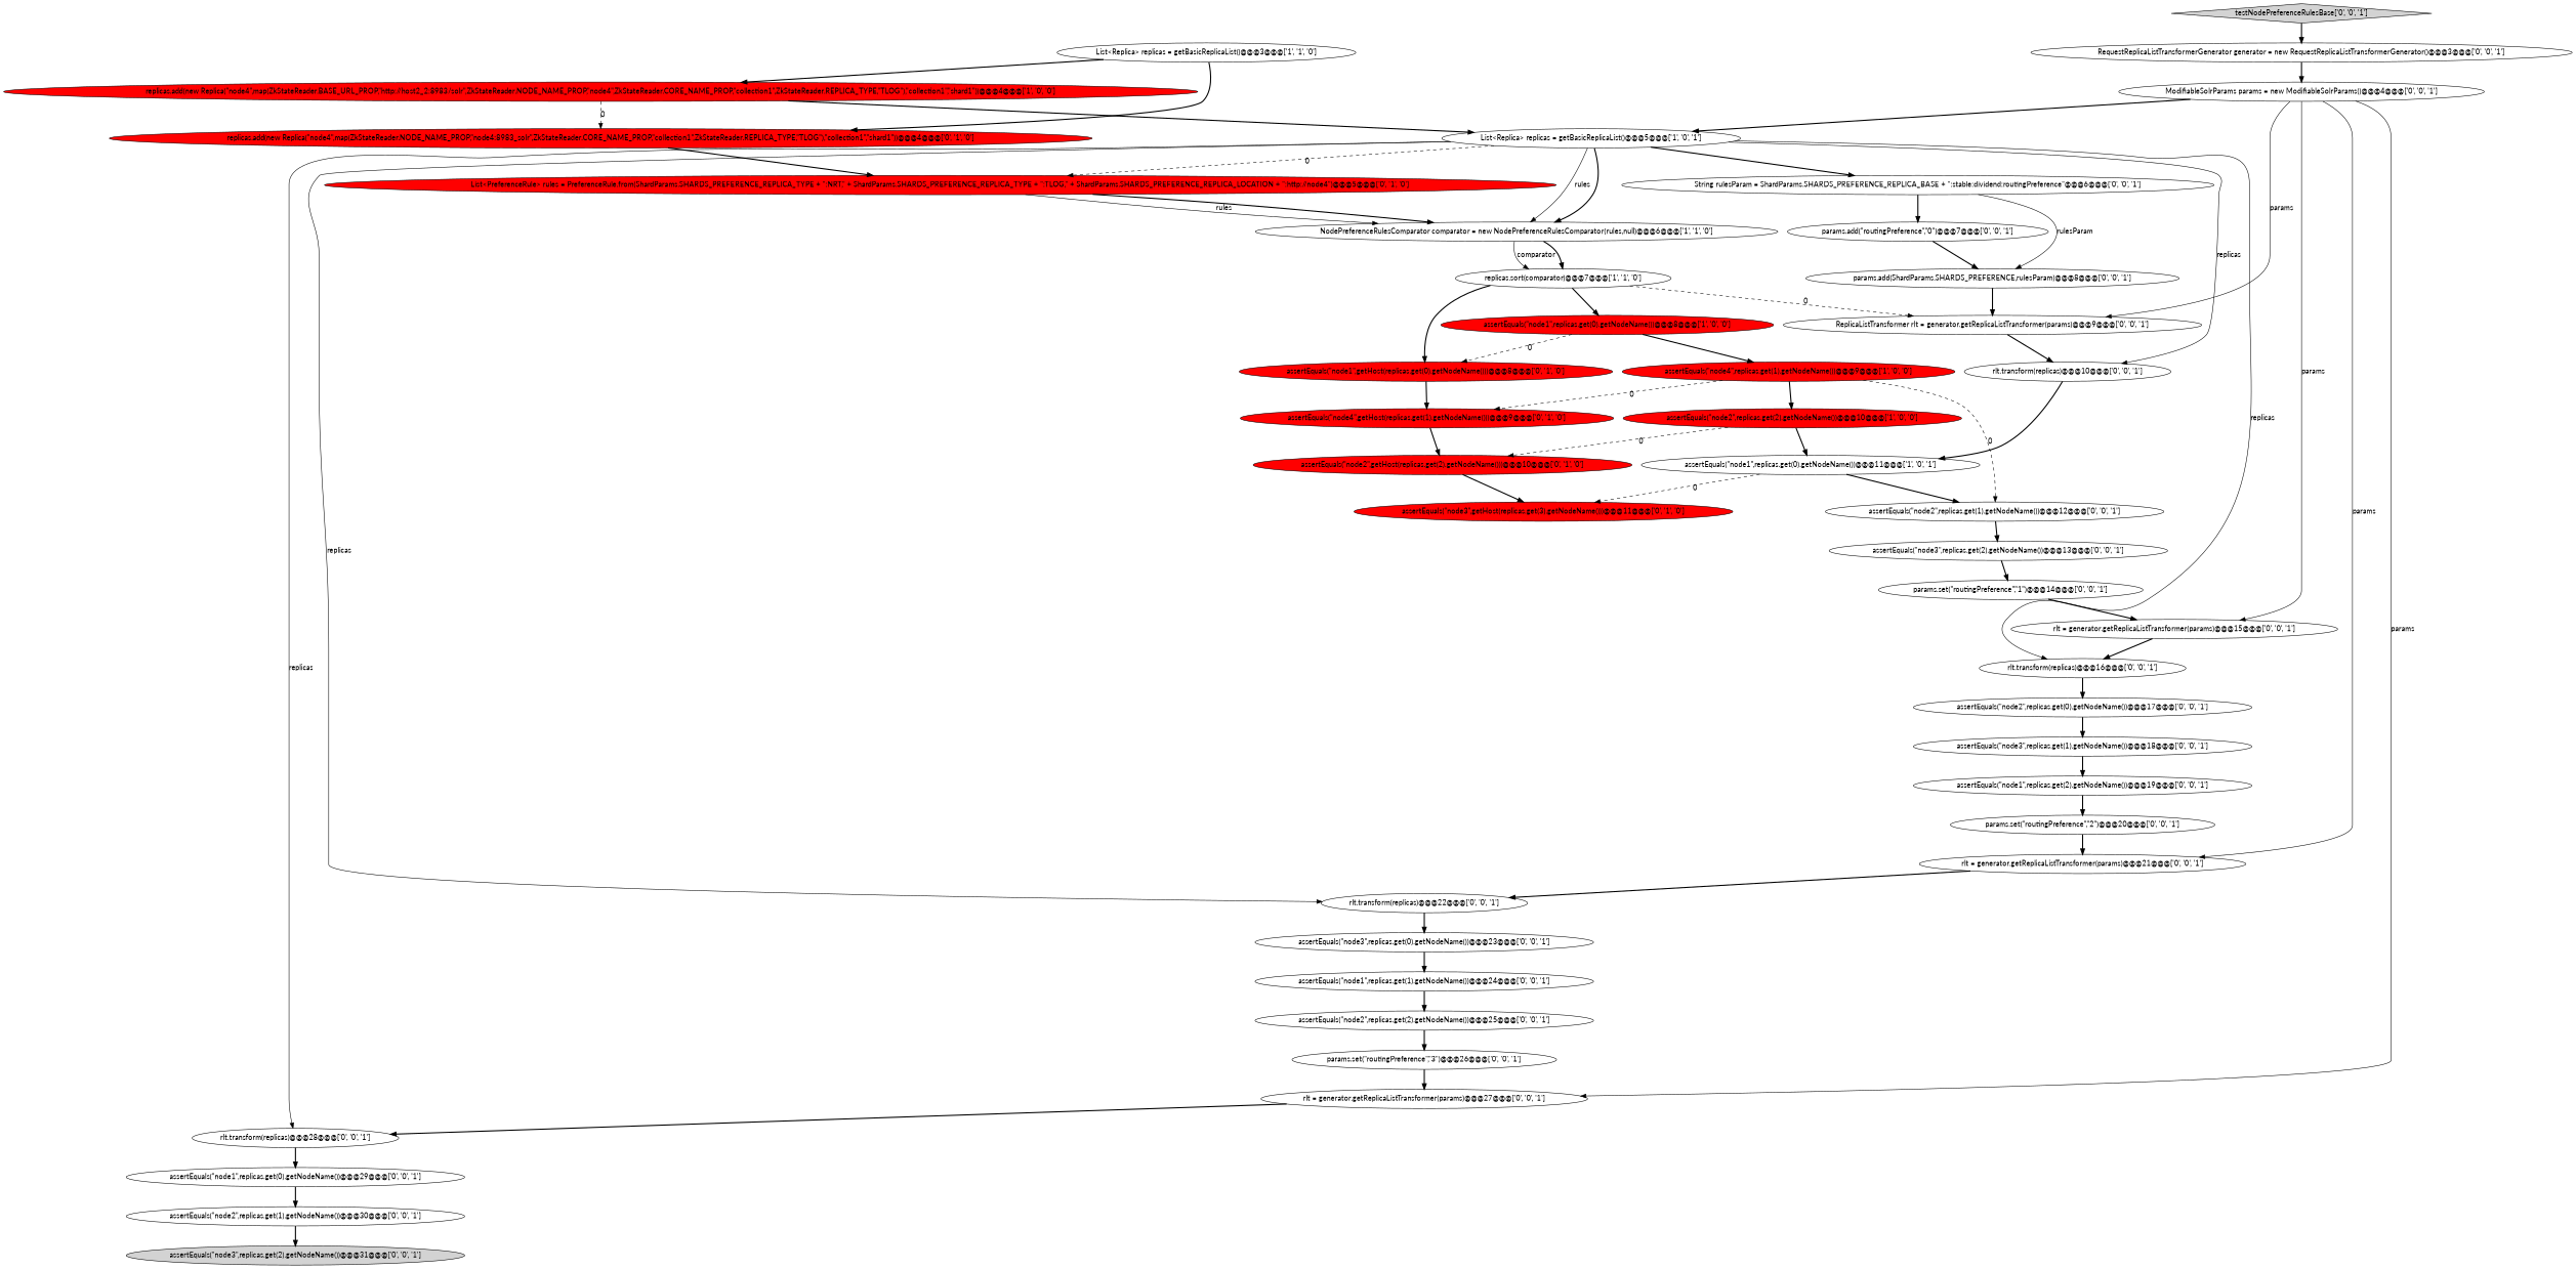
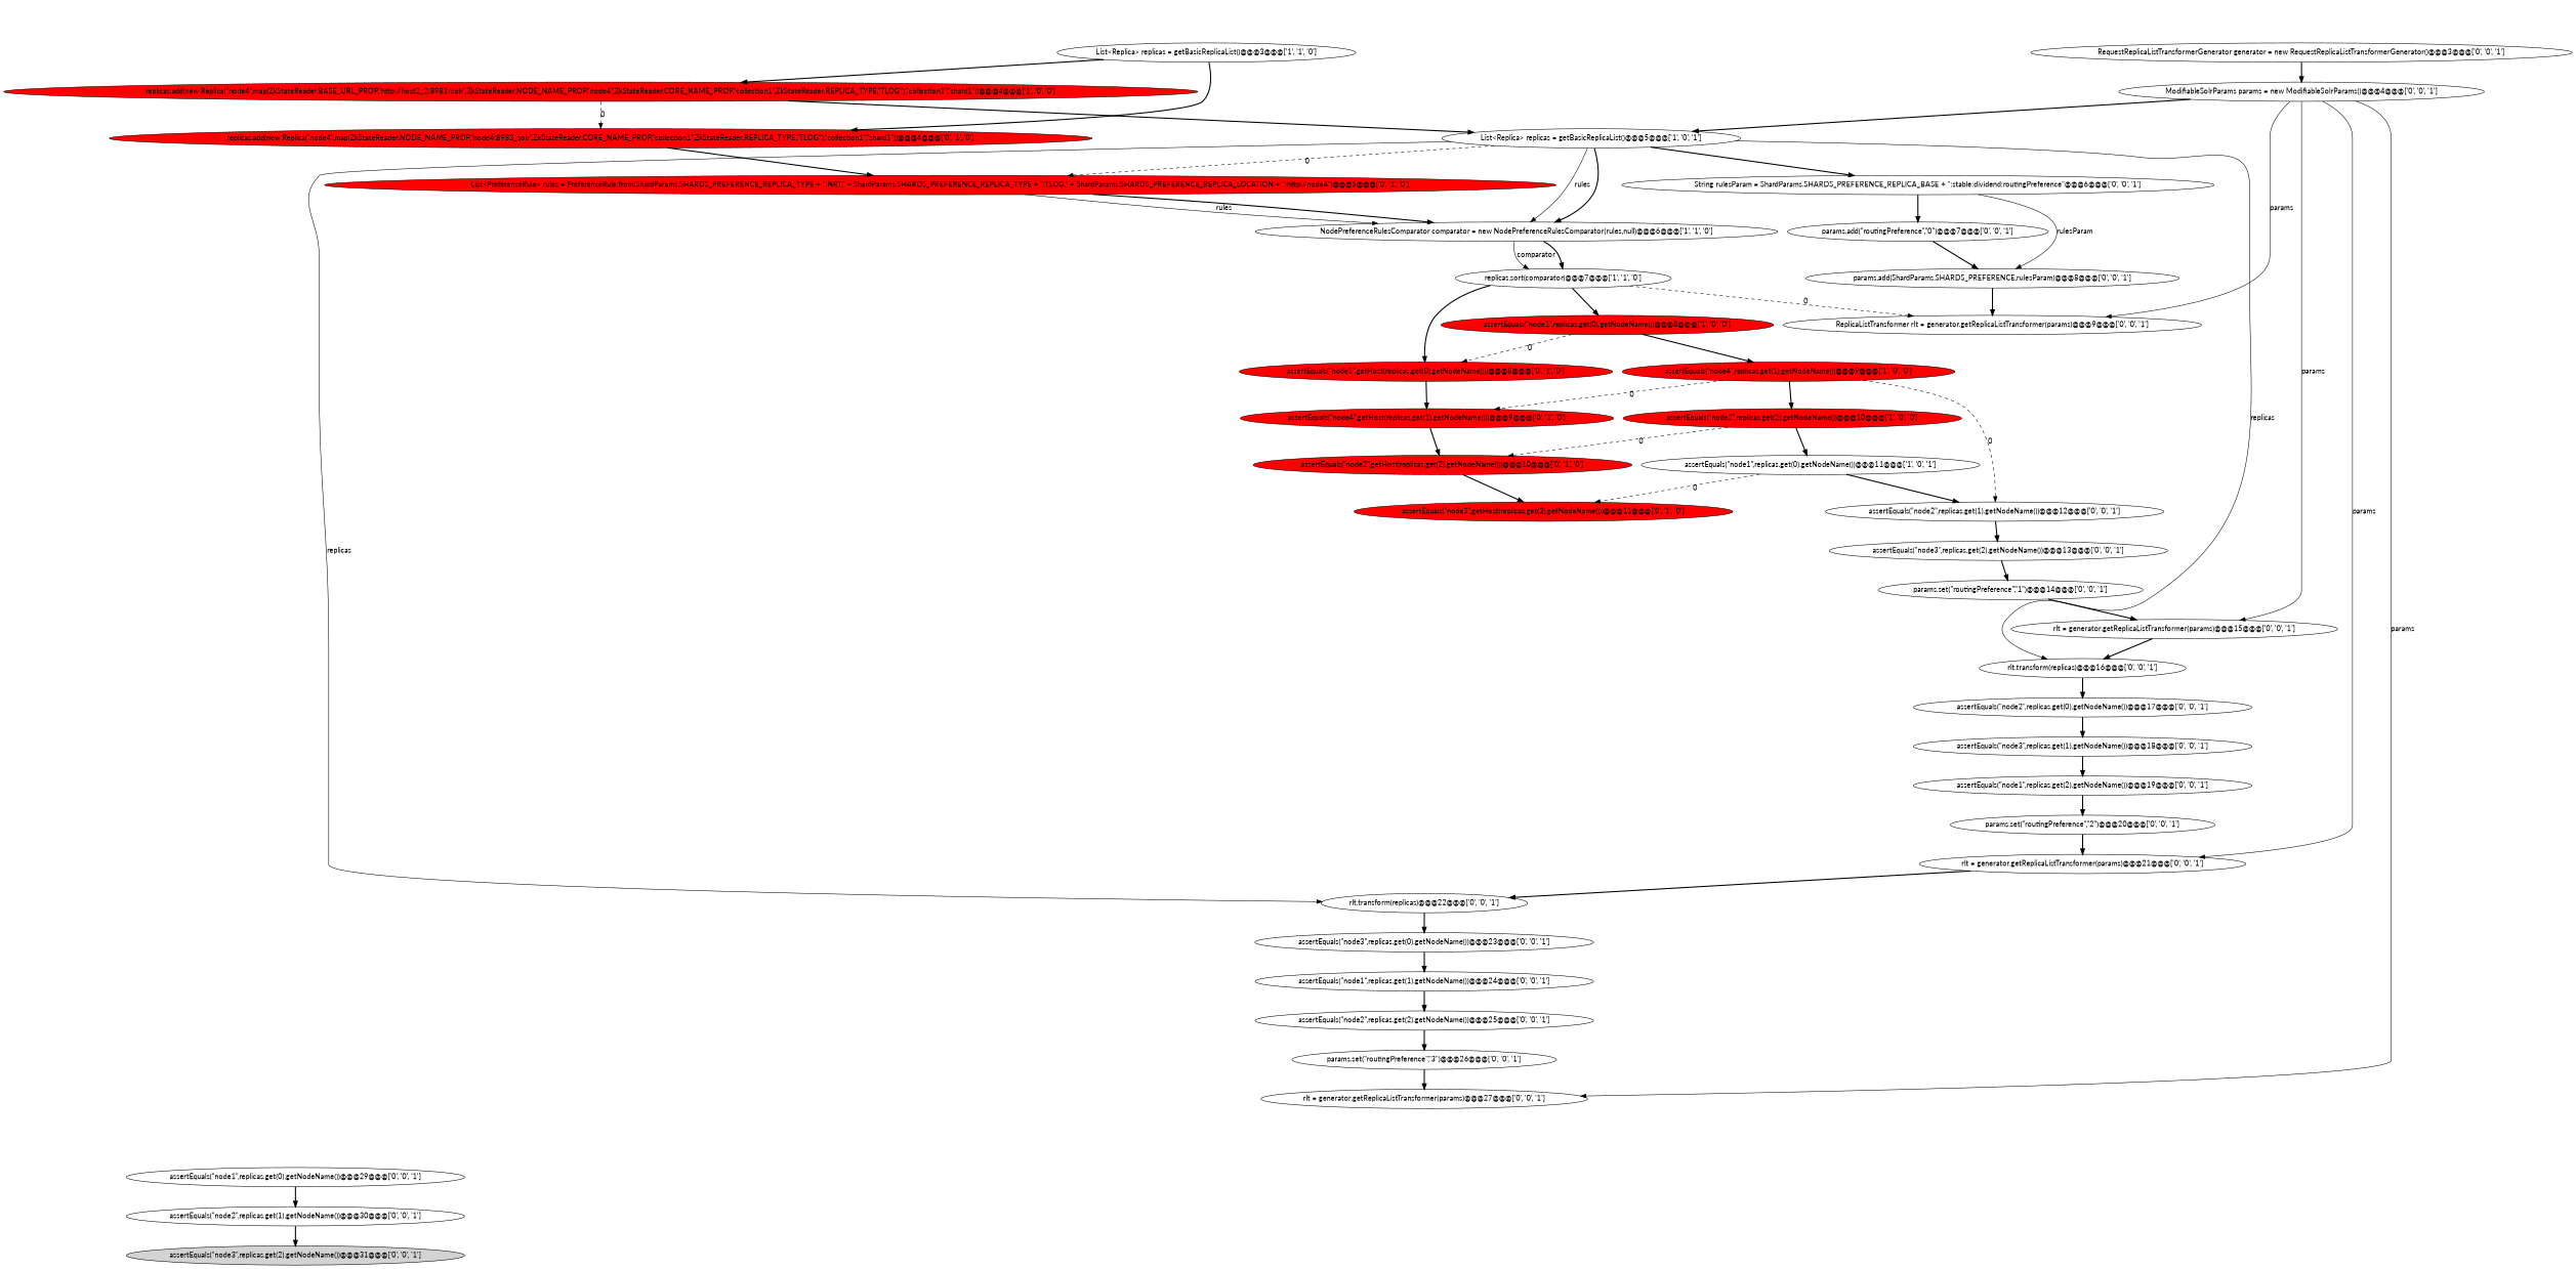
  digraph {
    fontname=Lato
    node [fillcolor=white fontname=Lato shape=ellipse style=filled]
    edge [fontname=Lato style=bold]
    n1 [label="RequestReplicaListTransformerGenerator generator = new RequestReplicaListTransformerGenerator()@@@3@@@['0', '0', '1']"]
    n2 [label="ModifiableSolrParams params = new ModifiableSolrParams()@@@4@@@['0', '0', '1']"]
    n3 [label="ReplicaListTransformer rlt = generator.getReplicaListTransformer(params)@@@9@@@['0', '0', '1']"]
    n4 [label="rlt = generator.getReplicaListTransformer(params)@@@21@@@['0', '0', '1']"]
    n5 [label="List<Replica> replicas = getBasicReplicaList()@@@5@@@['1', '0', '1']"]
    n6 [label="rlt = generator.getReplicaListTransformer(params)@@@27@@@['0', '0', '1']"]
    n7 [label="rlt = generator.getReplicaListTransformer(params)@@@15@@@['0', '0', '1']"]
    n8 [label="replicas.sort(comparator)@@@7@@@['1', '1', '0']"]
    n9 [fillcolor=red label="assertEquals(\"node1\",replicas.get(0).getNodeName())@@@8@@@['1', '0', '0']"]
    n10 [fillcolor=red label="assertEquals(\"node1\",getHost(replicas.get(0).getNodeName()))@@@8@@@['0', '1', '0']"]
    n11 [fillcolor=red label="assertEquals(\"node4\",replicas.get(1).getNodeName())@@@9@@@['1', '0', '0']"]
    n12 [fillcolor=red label="assertEquals(\"node4\",getHost(replicas.get(1).getNodeName()))@@@9@@@['0', '1', '0']"]
-   n13 [label="rlt.transform(replicas)@@@10@@@['0', '0', '1']"]
    n14 [label="assertEquals(\"node1\",replicas.get(2).getNodeName())@@@19@@@['0', '0', '1']"]
    n15 [label="params.set(\"routingPreference\",\"2\")@@@20@@@['0', '0', '1']"]
    n16 [label="rlt.transform(replicas)@@@22@@@['0', '0', '1']"]
    n17 [label="assertEquals(\"node3\",replicas.get(0).getNodeName())@@@23@@@['0', '0', '1']"]
    n18 [label="params.add(\"routingPreference\",\"0\")@@@7@@@['0', '0', '1']"]
    n19 [label="params.add(ShardParams.SHARDS_PREFERENCE,rulesParam)@@@8@@@['0', '0', '1']"]
-   n20 [fillcolor=lightgray label="testNodePreferenceRulesBase['0', '0', '1']" shape=diamond]
    n21 [label="assertEquals(\"node1\",replicas.get(1).getNodeName())@@@24@@@['0', '0', '1']"]
    n22 [label="assertEquals(\"node2\",replicas.get(2).getNodeName())@@@25@@@['0', '0', '1']"]
    n23 [label="params.set(\"routingPreference\",\"3\")@@@26@@@['0', '0', '1']"]
    n24 [label="List<Replica> replicas = getBasicReplicaList()@@@3@@@['1', '1', '0']"]
    n25 [fillcolor=red label="replicas.add(new Replica(\"node4\",map(ZkStateReader.BASE_URL_PROP,\"http://host2_2:8983/solr\",ZkStateReader.NODE_NAME_PROP,\"node4\",ZkStateReader.CORE_NAME_PROP,\"collection1\",ZkStateReader.REPLICA_TYPE,\"TLOG\"),\"collection1\",\"shard1\"))@@@4@@@['1', '0', '0']"]
    n26 [fillcolor=red label="replicas.add(new Replica(\"node4\",map(ZkStateReader.NODE_NAME_PROP,\"node4:8983_solr\",ZkStateReader.CORE_NAME_PROP,\"collection1\",ZkStateReader.REPLICA_TYPE,\"TLOG\"),\"collection1\",\"shard1\"))@@@4@@@['0', '1', '0']"]
    n27 [fillcolor=red label="assertEquals(\"node3\",getHost(replicas.get(3).getNodeName()))@@@11@@@['0', '1', '0']"]
    n28 [label="rlt.transform(replicas)@@@16@@@['0', '0', '1']"]
    n29 [label="assertEquals(\"node2\",replicas.get(0).getNodeName())@@@17@@@['0', '0', '1']"]
    n30 [label="assertEquals(\"node3\",replicas.get(1).getNodeName())@@@18@@@['0', '0', '1']"]
    n31 [fillcolor=red label="List<PreferenceRule> rules = PreferenceRule.from(ShardParams.SHARDS_PREFERENCE_REPLICA_TYPE + \":NRT,\" + ShardParams.SHARDS_PREFERENCE_REPLICA_TYPE + \":TLOG,\" + ShardParams.SHARDS_PREFERENCE_REPLICA_LOCATION + \":http://node4\")@@@5@@@['0', '1', '0']"]
    n32 [fillcolor=red label="assertEquals(\"node2\",replicas.get(2).getNodeName())@@@10@@@['1', '0', '0']"]
    n33 [label="assertEquals(\"node1\",replicas.get(0).getNodeName())@@@11@@@['1', '0', '1']"]
    n34 [fillcolor=red label="assertEquals(\"node2\",getHost(replicas.get(2).getNodeName()))@@@10@@@['0', '1', '0']"]
    n35 [label="assertEquals(\"node2\",replicas.get(1).getNodeName())@@@12@@@['0', '0', '1']"]
    n36 [label="NodePreferenceRulesComparator comparator = new NodePreferenceRulesComparator(rules,null)@@@6@@@['1', '1', '0']"]
    n37 [label="String rulesParam = ShardParams.SHARDS_PREFERENCE_REPLICA_BASE + \":stable:dividend:routingPreference\"@@@6@@@['0', '0', '1']"]
-   n38 [label="rlt.transform(replicas)@@@28@@@['0', '0', '1']"]
    n39 [label="assertEquals(\"node2\",replicas.get(1).getNodeName())@@@30@@@['0', '0', '1']"]
    n40 [fillcolor=lightgray label="assertEquals(\"node3\",replicas.get(2).getNodeName())@@@31@@@['0', '0', '1']"]
    n41 [label="params.set(\"routingPreference\",\"1\")@@@14@@@['0', '0', '1']"]
    n42 [label="assertEquals(\"node1\",replicas.get(0).getNodeName())@@@29@@@['0', '0', '1']"]
    n43 [label="assertEquals(\"node3\",replicas.get(2).getNodeName())@@@13@@@['0', '0', '1']"]
    n1 -> n2
    n2 -> n3 [label=params style=solid]
    n2 -> n4 [label=params style=solid]
    n2 -> n5
    n2 -> n6 [label=params style=solid]
    n2 -> n7 [label=params style=solid]
-   n3 -> n13
    n4 -> n16
-   n5 -> n13 [label=replicas style=solid]
    n5 -> n16 [label=replicas style=solid]
    n5 -> n28 [label=replicas style=solid]
    n5 -> n31 [label=0 style=dashed]
    n5 -> n36 [label=rules style=solid]
    n5 -> n36
    n5 -> n37
-   n5 -> n38 [label=replicas style=solid]
-   n6 -> n38
    n7 -> n28
    n8 -> n3 [label=0 style=dashed]
    n8 -> n9
    n8 -> n10
    n9 -> n10 [label=0 style=dashed]
    n9 -> n11
    n10 -> n12
    n11 -> n12 [label=0 style=dashed]
    n11 -> n32
    n11 -> n35 [label=0 style=dashed]
    n12 -> n34
-   n13 -> n33
    n14 -> n15
    n15 -> n4
    n16 -> n17
    n17 -> n21
    n18 -> n19
    n19 -> n3
-   n20 -> n1
    n21 -> n22
    n22 -> n23
    n23 -> n6
    n24 -> n25
    n24 -> n26
    n25 -> n5
    n25 -> n26 [label=0 style=dashed]
    n26 -> n31
    n28 -> n29
    n29 -> n30
    n30 -> n14
    n31 -> n36
    n31 -> n36 [label=rules style=solid]
    n32 -> n33
    n32 -> n34 [label=0 style=dashed]
    n33 -> n27 [label=0 style=dashed]
    n33 -> n35
    n34 -> n27
    n35 -> n43
    n36 -> n8 [label=comparator style=solid]
    n36 -> n8
    n37 -> n18
    n37 -> n19 [label=rulesParam style=solid]
-   n38 -> n42
    n39 -> n40
    n41 -> n7
    n42 -> n39
    n43 -> n41
  }
